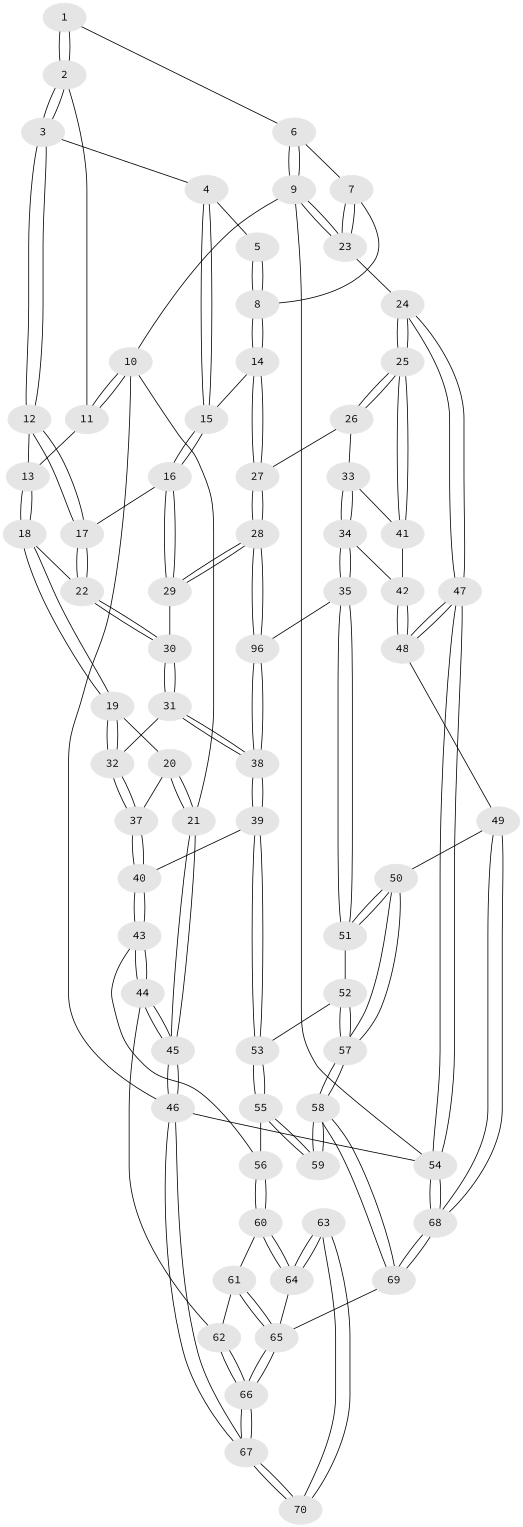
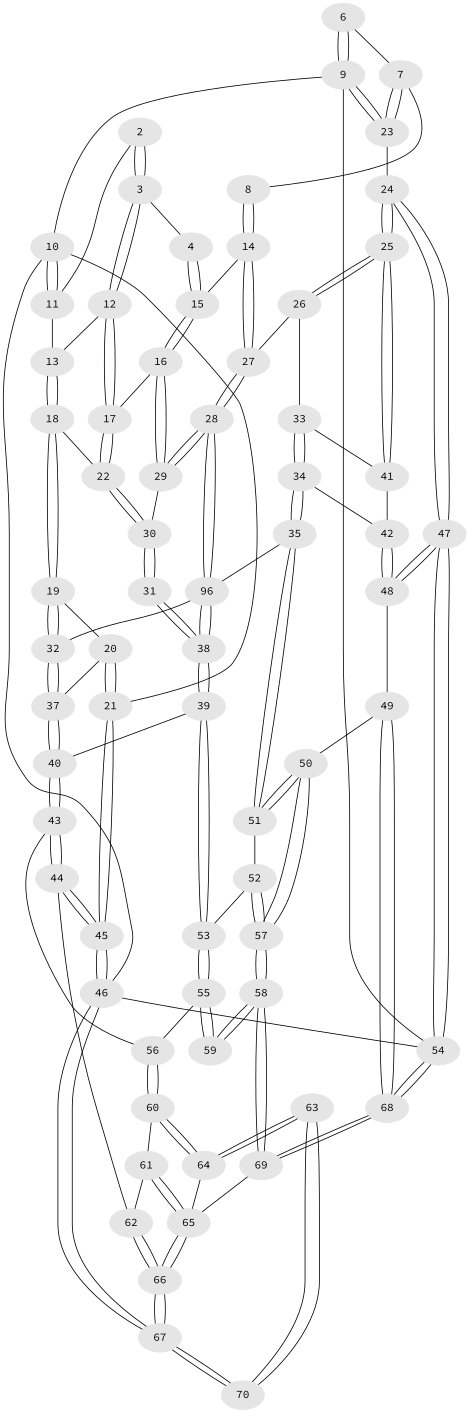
  graph {
    fontname="Source Code Pro"
    node [color=gray90 fontname="Source Code Pro" style=filled]
    edge [fontname="Source Code Pro"]
-   1
    2
    6
    3
    11
    7
    9
    4
    12
    13
-   5
    15
    17
    8
    16
    14
    23
    10
    54
    24
    27
    21
    46
    68
    45
    67
    18
    22
    19
    28
    29
    30
    20
    32
    37
    40
    31
    25
    47
    26
    41
    48
    33
    42
    34
    n46 [label=96]
    38
    39
    35
    51
    52
    43
    53
    55
    44
    56
    49
    62
    60
    66
    70
    50
    57
    69
    58
    59
    61
    64
    65
    63
-   1 -- 2
-   1 -- 2
-   1 -- 6
    2 -- 3
    2 -- 3
    2 -- 11
    6 -- 7
    6 -- 9
    6 -- 9
    3 -- 4
    3 -- 12
    3 -- 12
    11 -- 13
    7 -- 8
    7 -- 23
    7 -- 23
    9 -- 23
    9 -- 23
    9 -- 10
    9 -- 54
-   4 -- 5
    4 -- 15
    4 -- 15
    12 -- 13
    12 -- 17
    12 -- 17
    13 -- 18
    13 -- 18
-   5 -- 8
-   5 -- 8
    15 -- 16
    15 -- 16
    17 -- 22
    17 -- 22
    8 -- 14
    8 -- 14
    16 -- 17
    16 -- 29
    16 -- 29
    14 -- 15
    14 -- 27
    14 -- 27
    23 -- 24
    10 -- 11
    10 -- 11
    10 -- 21
    10 -- 46
    54 -- 68
    54 -- 68
    24 -- 25
    24 -- 25
    24 -- 47
    24 -- 47
    27 -- 28
    27 -- 28
    21 -- 45
    21 -- 45
    46 -- 54
    46 -- 67
    46 -- 67
    68 -- 69
    68 -- 69
    45 -- 46
    45 -- 46
    67 -- 70
    67 -- 70
    18 -- 22
    18 -- 19
    18 -- 19
    22 -- 30
    22 -- 30
    19 -- 20
    19 -- 32
    19 -- 32
    28 -- 29
    28 -- 29
    28 -- n46
    28 -- n46
    29 -- 30
    30 -- 31
    30 -- 31
    20 -- 21
    20 -- 21
    20 -- 37
    32 -- 37
    32 -- 37
    37 -- 40
    37 -- 40
    40 -- 43
    40 -- 43
-   31 -- 32
+   n46 -- 32
    31 -- 38
    31 -- 38
    25 -- 26
    25 -- 26
    25 -- 41
    25 -- 41
    47 -- 54
    47 -- 54
    47 -- 48
    47 -- 48
    26 -- 27
    26 -- 33
    41 -- 42
    48 -- 49
    33 -- 41
    33 -- 34
    33 -- 34
    42 -- 48
    42 -- 48
    34 -- 42
    34 -- 35
    34 -- 35
    n46 -- 38
    n46 -- 38
    38 -- 39
    38 -- 39
    39 -- 40
    39 -- 53
    39 -- 53
    35 -- n46
    35 -- 51
    35 -- 51
    51 -- 52
    52 -- 53
    52 -- 57
    52 -- 57
    43 -- 44
    43 -- 44
    43 -- 56
    53 -- 55
    53 -- 55
    55 -- 56
    55 -- 59
    55 -- 59
    44 -- 45
    44 -- 45
    44 -- 62
    56 -- 60
    56 -- 60
    49 -- 68
    49 -- 68
    49 -- 50
    62 -- 66
    62 -- 66
    60 -- 61
    60 -- 64
    60 -- 64
    66 -- 67
    66 -- 67
    50 -- 51
    50 -- 51
    50 -- 57
    50 -- 57
    57 -- 58
    57 -- 58
    69 -- 65
    58 -- 69
    58 -- 69
    58 -- 59
    58 -- 59
    61 -- 62
    61 -- 65
    61 -- 65
    64 -- 65
    65 -- 66
    65 -- 66
    63 -- 70
    63 -- 70
    63 -- 64
    63 -- 64
  }
